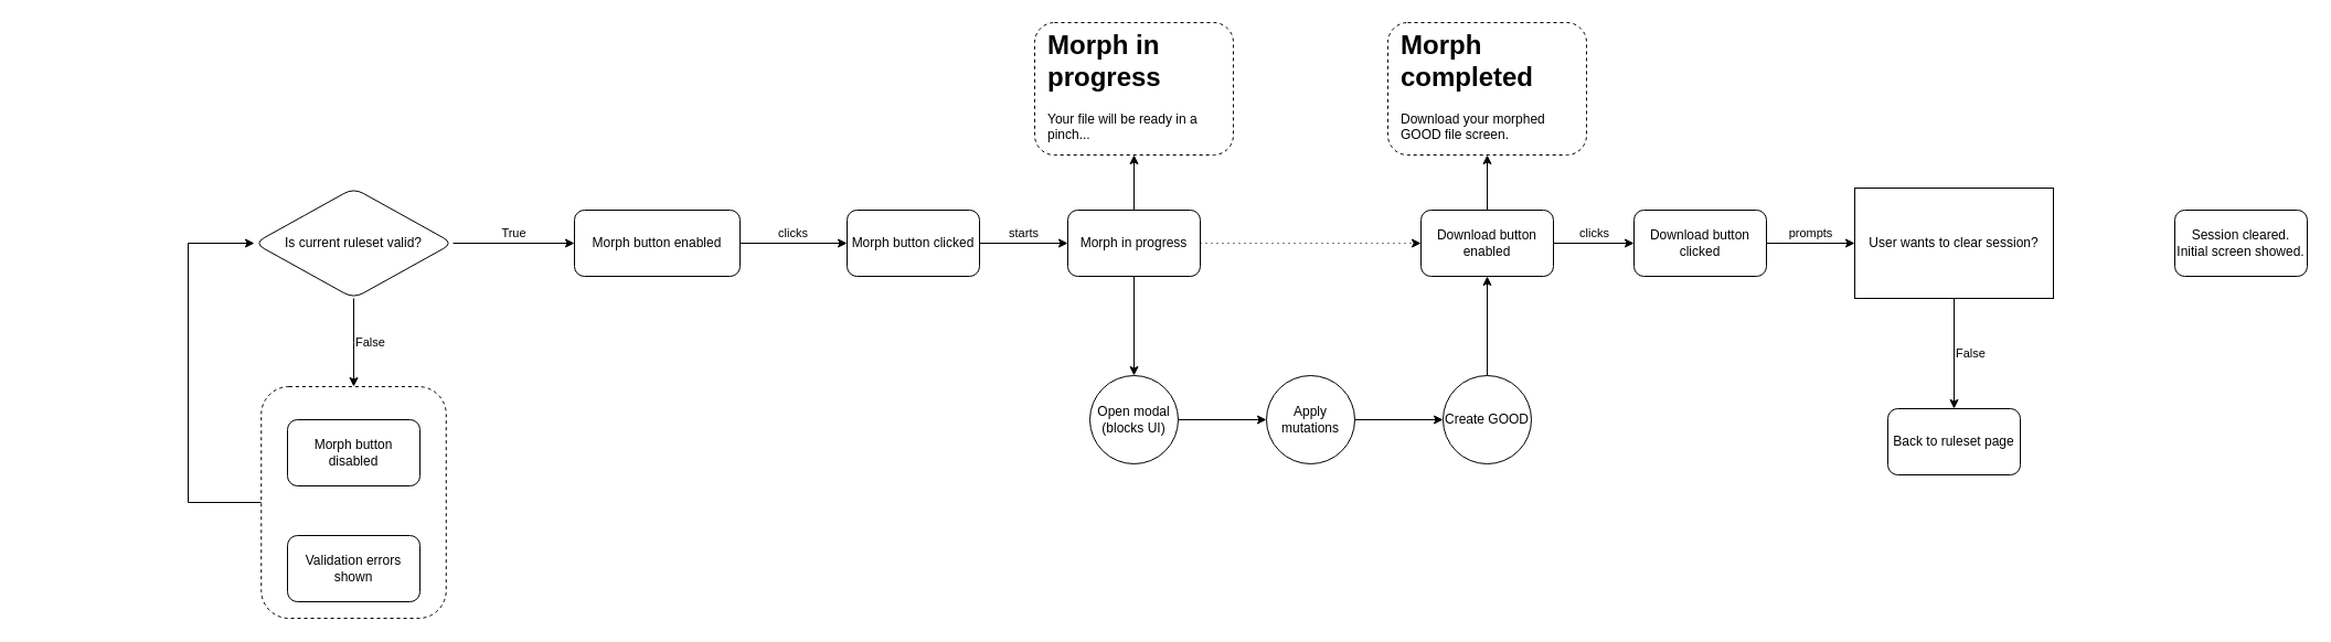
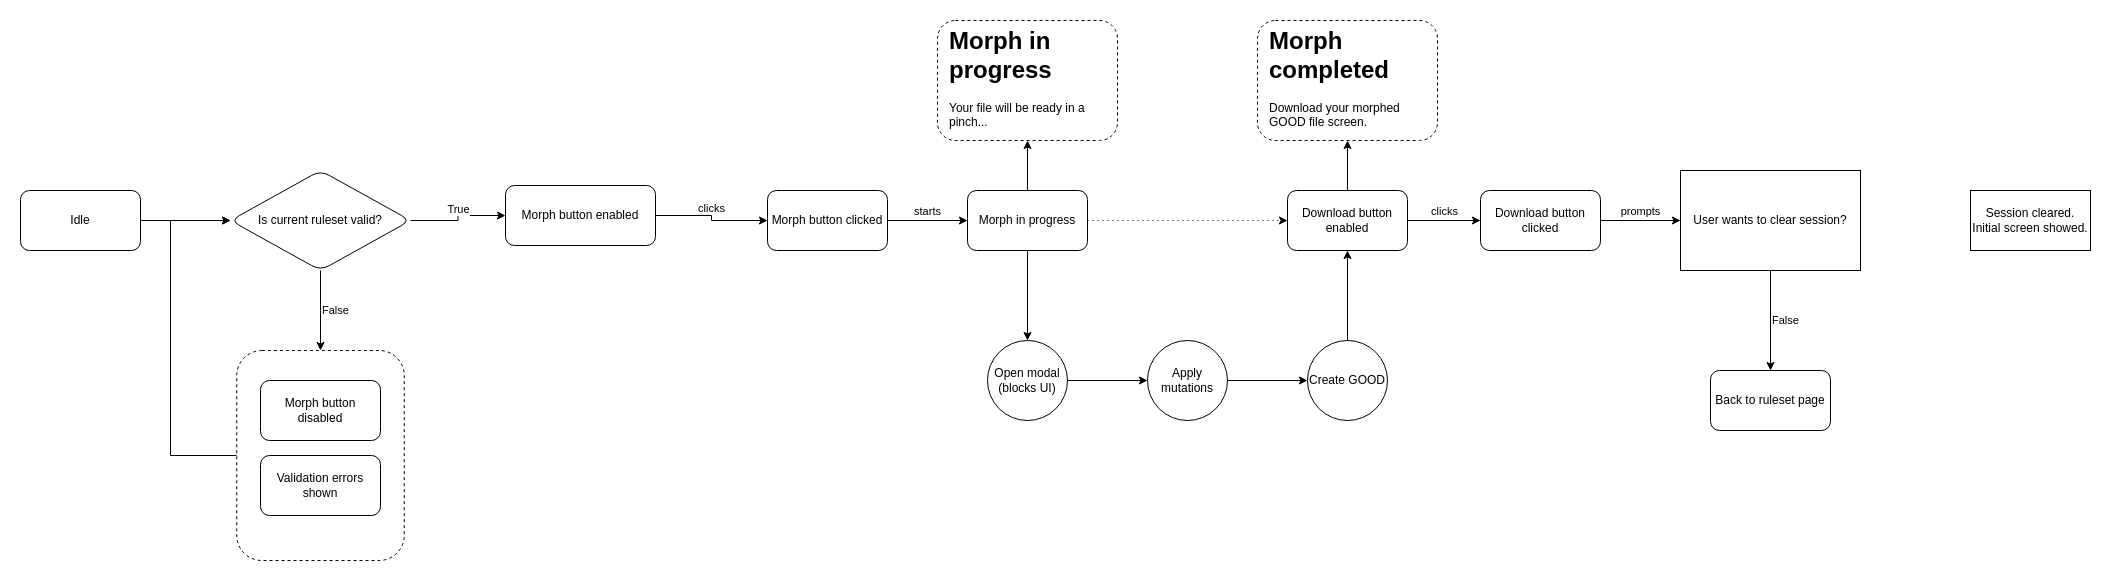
  <mxCell id="0" />
  <mxCell id="1" parent="0" />
  <mxCell id="2" style="edgeStyle=orthogonalEdgeStyle;rounded=0;orthogonalLoop=1;jettySize=auto;html=1;exitX=0;exitY=0.5;exitDx=0;exitDy=0;entryX=0;entryY=0.5;entryDx=0;entryDy=0;" edge="1" parent="1" source="3" target="11"><mxGeometry relative="1" as="geometry"><Array as="points"><mxPoint x="170" y="455" /><mxPoint x="170" y="220" /></Array></mxGeometry></mxCell>
  <mxCell id="3" value="" style="rounded=1;whiteSpace=wrap;html=1;labelBackgroundColor=none;dashed=1;glass=0;" vertex="1" parent="1"><mxGeometry x="236.25" y="350" width="167.5" height="210" as="geometry" /></mxCell>
+ <mxCell id="4" value="" style="edgeStyle=orthogonalEdgeStyle;rounded=0;orthogonalLoop=1;jettySize=auto;html=1;" edge="1" parent="1" source="5" target="11"><mxGeometry relative="1" as="geometry" /></mxCell>
+ <mxCell id="5" value="Idle" style="rounded=1;whiteSpace=wrap;html=1;" vertex="1" parent="1"><mxGeometry x="20" y="190" width="120" height="60" as="geometry" /></mxCell>
  <mxCell id="6" value="starts" style="edgeStyle=orthogonalEdgeStyle;rounded=0;orthogonalLoop=1;jettySize=auto;html=1;strokeColor=default;align=center;verticalAlign=bottom;fontFamily=Helvetica;fontSize=11;fontColor=default;labelBackgroundColor=default;endArrow=classic;" edge="1" parent="1" source="7" target="20"><mxGeometry relative="1" as="geometry" /></mxCell>
  <mxCell id="7" value="Morph button clicked" style="rounded=1;whiteSpace=wrap;html=1;" vertex="1" parent="1"><mxGeometry x="767" y="190" width="120" height="60" as="geometry" /></mxCell>
  <mxCell id="8" value="" style="edgeStyle=orthogonalEdgeStyle;rounded=0;orthogonalLoop=1;jettySize=auto;html=1;exitX=0.5;exitY=1;exitDx=0;exitDy=0;" edge="1" parent="1" source="20" target="17"><mxGeometry relative="1" as="geometry"><mxPoint x="867" y="390" as="sourcePoint" /></mxGeometry></mxCell>
  <mxCell id="9" value="False" style="edgeStyle=orthogonalEdgeStyle;rounded=0;orthogonalLoop=1;jettySize=auto;html=1;labelPosition=right;verticalLabelPosition=middle;align=left;verticalAlign=middle;" edge="1" parent="1" source="11"><mxGeometry relative="1" as="geometry"><mxPoint x="320" y="350" as="targetPoint" /></mxGeometry></mxCell>
  <mxCell id="10" value="True" style="edgeStyle=orthogonalEdgeStyle;rounded=0;orthogonalLoop=1;jettySize=auto;html=1;labelPosition=center;verticalLabelPosition=top;align=center;verticalAlign=bottom;" edge="1" parent="1" source="11" target="15"><mxGeometry relative="1" as="geometry" /></mxCell>
  <mxCell id="11" value="Is current ruleset valid?" style="rhombus;whiteSpace=wrap;html=1;rounded=1;" vertex="1" parent="1"><mxGeometry x="230" y="170" width="180" height="100" as="geometry" /></mxCell>
  <mxCell id="12" value="Morph button disabled" style="whiteSpace=wrap;html=1;rounded=1;" vertex="1" parent="1"><mxGeometry x="260" y="380" width="120" height="60" as="geometry" /></mxCell>
- <mxCell id="13" value="Validation errors shown" style="whiteSpace=wrap;html=1;rounded=1;" vertex="1" parent="1"><mxGeometry x="260" y="485" width="120" height="60" as="geometry" /></mxCell>
+ <mxCell id="13" value="Validation errors shown" style="whiteSpace=wrap;html=1;rounded=1;" vertex="1" parent="1"><mxGeometry x="260" y="455" width="120" height="60" as="geometry" /></mxCell>
  <mxCell id="14" value="clicks" style="edgeStyle=orthogonalEdgeStyle;rounded=0;orthogonalLoop=1;jettySize=auto;html=1;entryX=0;entryY=0.5;entryDx=0;entryDy=0;labelPosition=center;verticalLabelPosition=top;align=center;verticalAlign=bottom;" edge="1" parent="1" source="15" target="7"><mxGeometry x="-0.003" relative="1" as="geometry"><mxPoint x="765" y="220" as="targetPoint" /><mxPoint as="offset" /></mxGeometry></mxCell>
- <mxCell id="15" value="Morph button enabled" style="whiteSpace=wrap;html=1;rounded=1;" vertex="1" parent="1"><mxGeometry x="520" y="190" width="150" height="60" as="geometry" /></mxCell>
+ <mxCell id="15" value="Morph button enabled" style="whiteSpace=wrap;html=1;rounded=1;" vertex="1" parent="1"><mxGeometry x="505" y="185" width="150" height="60" as="geometry" /></mxCell>
  <mxCell id="16" value="" style="edgeStyle=orthogonalEdgeStyle;rounded=0;orthogonalLoop=1;jettySize=auto;html=1;" edge="1" parent="1" source="17" target="22"><mxGeometry relative="1" as="geometry" /></mxCell>
  <mxCell id="17" value="Open modal (blocks UI)" style="ellipse;whiteSpace=wrap;html=1;rounded=1;" vertex="1" parent="1"><mxGeometry x="987" y="340" width="80" height="80" as="geometry" /></mxCell>
  <mxCell id="18" style="edgeStyle=orthogonalEdgeStyle;rounded=0;orthogonalLoop=1;jettySize=auto;html=1;exitX=1;exitY=0.5;exitDx=0;exitDy=0;entryX=0;entryY=0.5;entryDx=0;entryDy=0;dashed=1;dashPattern=1 4;" edge="1" parent="1" source="20" target="27"><mxGeometry relative="1" as="geometry" /></mxCell>
  <mxCell id="19" style="edgeStyle=orthogonalEdgeStyle;rounded=0;orthogonalLoop=1;jettySize=auto;html=1;exitX=0.5;exitY=0;exitDx=0;exitDy=0;entryX=0.5;entryY=1;entryDx=0;entryDy=0;" edge="1" parent="1" source="20" target="28"><mxGeometry relative="1" as="geometry" /></mxCell>
  <mxCell id="20" value="Morph in progress" style="rounded=1;whiteSpace=wrap;html=1;" vertex="1" parent="1"><mxGeometry x="967" y="190" width="120" height="60" as="geometry" /></mxCell>
  <mxCell id="21" value="" style="edgeStyle=orthogonalEdgeStyle;rounded=0;orthogonalLoop=1;jettySize=auto;html=1;" edge="1" parent="1" source="22" target="24"><mxGeometry relative="1" as="geometry" /></mxCell>
  <mxCell id="22" value="Apply mutations" style="ellipse;whiteSpace=wrap;html=1;rounded=1;" vertex="1" parent="1"><mxGeometry x="1147" y="340" width="80" height="80" as="geometry" /></mxCell>
  <mxCell id="23" value="" style="edgeStyle=orthogonalEdgeStyle;rounded=0;orthogonalLoop=1;jettySize=auto;html=1;" edge="1" parent="1" source="24" target="27"><mxGeometry relative="1" as="geometry" /></mxCell>
  <mxCell id="24" value="Create GOOD" style="ellipse;html=1;rounded=1;spacing=2;whiteSpace=wrap;" vertex="1" parent="1"><mxGeometry x="1307" y="340" width="80" height="80" as="geometry" /></mxCell>
  <mxCell id="25" style="edgeStyle=orthogonalEdgeStyle;rounded=0;orthogonalLoop=1;jettySize=auto;html=1;exitX=0.5;exitY=0;exitDx=0;exitDy=0;entryX=0.5;entryY=1;entryDx=0;entryDy=0;" edge="1" parent="1" source="27"><mxGeometry relative="1" as="geometry"><mxPoint x="1347" y="140" as="targetPoint" /></mxGeometry></mxCell>
  <mxCell id="26" value="clicks" style="edgeStyle=orthogonalEdgeStyle;rounded=0;orthogonalLoop=1;jettySize=auto;html=1;entryX=0;entryY=0.5;entryDx=0;entryDy=0;strokeColor=default;align=center;verticalAlign=bottom;fontFamily=Helvetica;fontSize=11;fontColor=default;labelBackgroundColor=default;endArrow=classic;" edge="1" parent="1" source="27" target="31"><mxGeometry x="0.004" relative="1" as="geometry"><mxPoint x="1480" y="220" as="targetPoint" /><mxPoint as="offset" /></mxGeometry></mxCell>
  <mxCell id="27" value="Download button enabled" style="whiteSpace=wrap;html=1;rounded=1;spacing=2;" vertex="1" parent="1"><mxGeometry x="1287" y="190" width="120" height="60" as="geometry" /></mxCell>
  <mxCell id="28" value="&lt;h1 style=&quot;margin-top: 0px;&quot;&gt;Morph in progress&lt;/h1&gt;&lt;p&gt;Your file will be ready in a pinch...&lt;/p&gt;" style="text;html=1;whiteSpace=wrap;overflow=hidden;rounded=1;strokeColor=default;dashed=1;perimeterSpacing=0;strokeWidth=1;spacing=2;spacingLeft=10;spacingRight=10;" vertex="1" parent="1"><mxGeometry x="937" width="180" height="120" as="geometry" y="20" /></mxCell>
  <mxCell id="29" value="&lt;h1 style=&quot;margin-top: 0px;&quot;&gt;Morph completed&lt;/h1&gt;&lt;h1 style=&quot;margin-top: 0px;&quot;&gt;&lt;p style=&quot;font-size: 12px; font-weight: 400;&quot;&gt;Download your morphed GOOD file screen.&lt;/p&gt;&lt;/h1&gt;" style="text;html=1;whiteSpace=wrap;overflow=hidden;rounded=1;strokeColor=default;dashed=1;perimeterSpacing=0;strokeWidth=1;spacing=2;spacingLeft=10;spacingRight=10;" vertex="1" parent="1"><mxGeometry x="1257" width="180" height="120" as="geometry" y="20" /></mxCell>
  <mxCell id="30" value="prompts" style="edgeStyle=orthogonalEdgeStyle;rounded=0;orthogonalLoop=1;jettySize=auto;html=1;entryX=0;entryY=0.5;entryDx=0;entryDy=0;strokeColor=default;align=center;verticalAlign=bottom;fontFamily=Helvetica;fontSize=11;fontColor=default;labelBackgroundColor=default;endArrow=classic;" edge="1" parent="1" source="31" target="33"><mxGeometry relative="1" as="geometry"><mxPoint x="1680" y="220" as="targetPoint" /></mxGeometry></mxCell>
  <mxCell id="31" value="Download button clicked" style="whiteSpace=wrap;html=1;rounded=1;spacing=2;" vertex="1" parent="1"><mxGeometry x="1480" y="190" width="120" height="60" as="geometry" /></mxCell>
  <mxCell id="32" value="False" style="edgeStyle=orthogonalEdgeStyle;rounded=0;orthogonalLoop=1;jettySize=auto;html=1;labelPosition=right;verticalLabelPosition=middle;align=left;verticalAlign=middle;" edge="1" parent="1" source="33" target="35"><mxGeometry relative="1" as="geometry" /></mxCell>
  <mxCell id="33" value="User wants to clear session?" style="whiteSpace=wrap;html=1;rounded=0;" vertex="1" parent="1"><mxGeometry x="1680" y="170" width="180" height="100" as="geometry" /></mxCell>
- <mxCell id="34" value="Session cleared.&lt;div&gt;Initial screen showed.&lt;/div&gt;" style="whiteSpace=wrap;html=1;rounded=1;" vertex="1" parent="1"><mxGeometry x="1970" y="190" width="120" height="60" as="geometry" /></mxCell>
+ <mxCell id="34" value="Session cleared.&lt;div&gt;Initial screen showed.&lt;/div&gt;" style="whiteSpace=wrap;html=1;rounded=0;" vertex="1" parent="1"><mxGeometry x="1970" y="190" width="120" height="60" as="geometry" /></mxCell>
  <mxCell id="35" value="Back to ruleset page" style="whiteSpace=wrap;html=1;rounded=1;" vertex="1" parent="1"><mxGeometry x="1710" y="370" width="120" height="60" as="geometry" /></mxCell>
